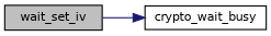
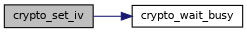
  digraph {
    rankdir=LR
    node [color=black fontname=Helvetica fontsize=10 shape=record style=filled]
-   n1 [fillcolor=grey75 fontcolor=black height=0.2 label=wait_set_iv width=0.4]
+   n1 [fillcolor=grey75 fontcolor=black height=0.2 label=crypto_set_iv width=0.4]
    n2 [fillcolor=white height=0.2 label=crypto_wait_busy width=0.4]
    n1 -> n2 [color=midnightblue fontname=Helvetica fontsize=10 labelfontname=Helvetica labelfontsize=10 style=solid]
  }
